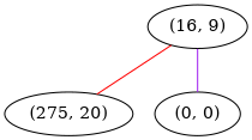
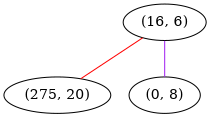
  graph {
    n1 [label="(275, 20)"]
-   "(16, 6)" [label="(16, 9)"]
-   "(0, 0)"
+   "(16, 6)"
+   "(0, 0)" [label="(0, 8)"]
    "(16, 6)" -- n1 [color=red weight=1]
    "(16, 6)" -- "(0, 0)" [color=purple weight=4]
  }
